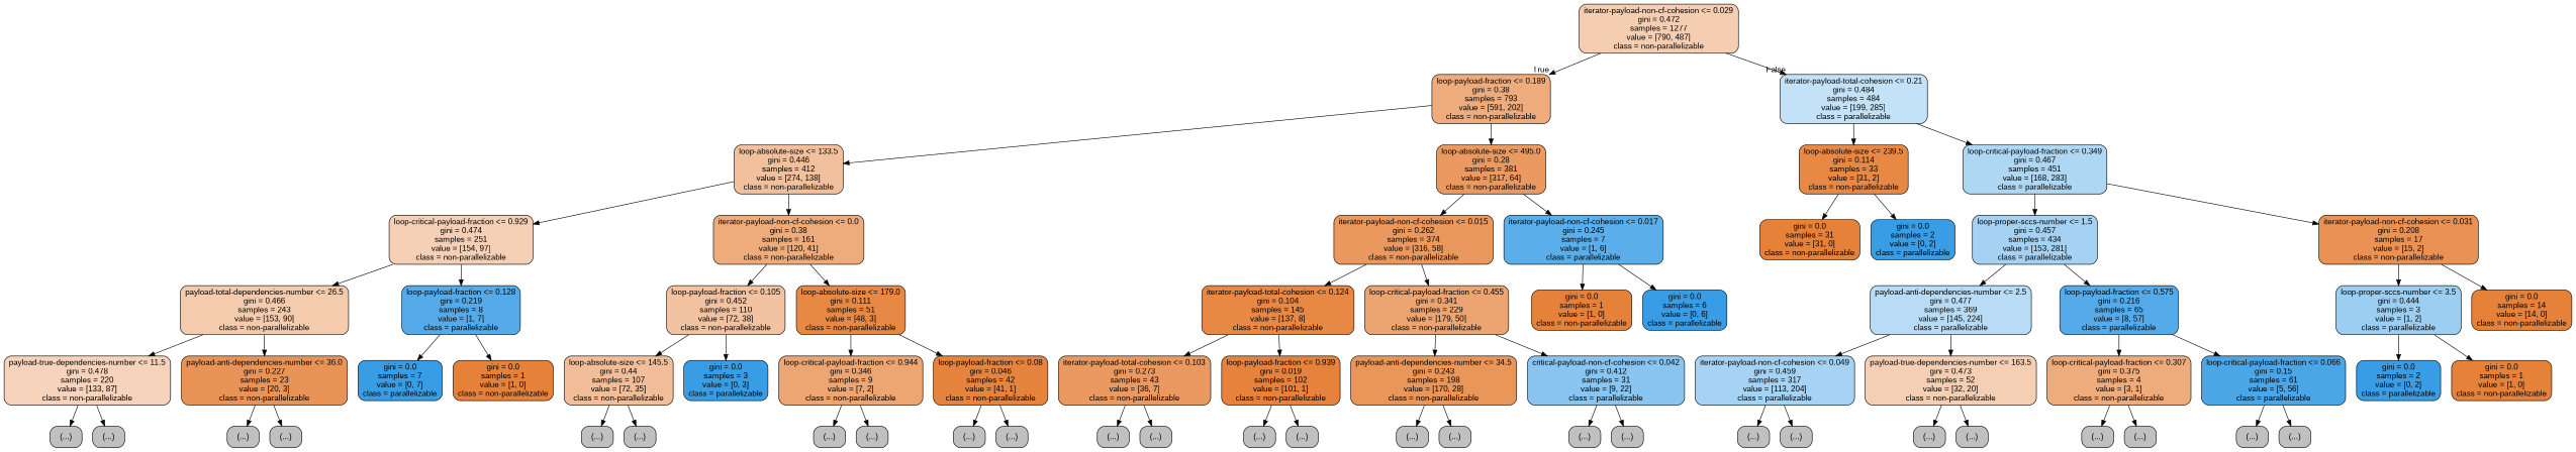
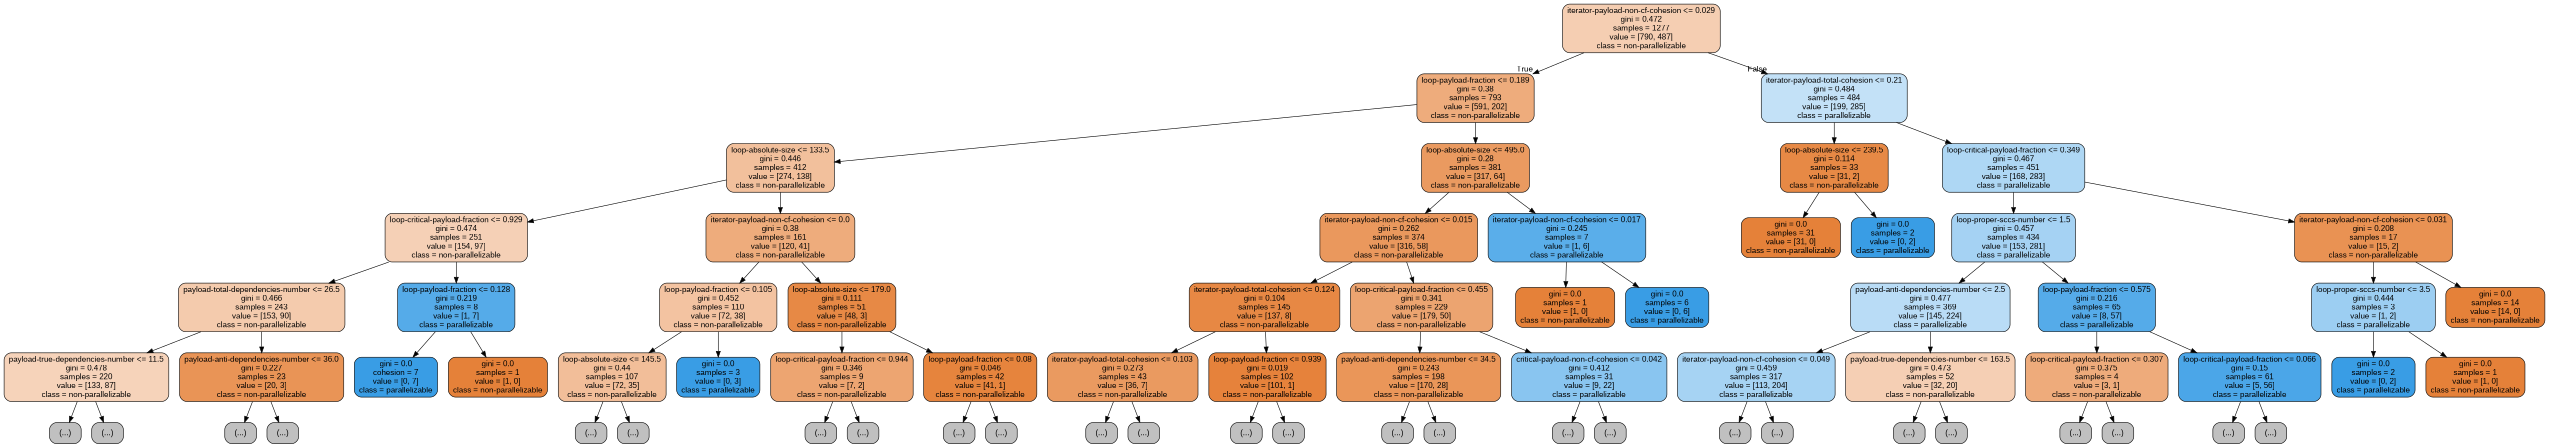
  digraph {
    fontname="Liberation Sans"
    node [color=black fillcolor="#C0C0C0" fontname="Liberation Sans" shape=box style="filled, rounded"]
    edge [fontname="Liberation Sans"]
    n1 [fillcolor="#e5813962" label="iterator-payload-non-cf-cohesion <= 0.029\ngini = 0.472\nsamples = 1277\nvalue = [790, 487]\nclass = non-parallelizable"]
    n2 [fillcolor="#e58139a8" label="loop-payload-fraction <= 0.189\ngini = 0.38\nsamples = 793\nvalue = [591, 202]\nclass = non-parallelizable"]
    n3 [fillcolor="#399de54d" label="iterator-payload-total-cohesion <= 0.21\ngini = 0.484\nsamples = 484\nvalue = [199, 285]\nclass = parallelizable"]
    n4 [fillcolor="#e581397f" label="loop-absolute-size <= 133.5\ngini = 0.446\nsamples = 412\nvalue = [274, 138]\nclass = non-parallelizable"]
    n5 [fillcolor="#e58139cc" label="loop-absolute-size <= 495.0\ngini = 0.28\nsamples = 381\nvalue = [317, 64]\nclass = non-parallelizable"]
    n6 [fillcolor="#e581395e" label="loop-critical-payload-fraction <= 0.929\ngini = 0.474\nsamples = 251\nvalue = [154, 97]\nclass = non-parallelizable"]
    n7 [fillcolor="#e58139a8" label="iterator-payload-non-cf-cohesion <= 0.0\ngini = 0.38\nsamples = 161\nvalue = [120, 41]\nclass = non-parallelizable"]
    n8 [fillcolor="#e5813969" label="payload-total-dependencies-number <= 26.5\ngini = 0.466\nsamples = 243\nvalue = [153, 90]\nclass = non-parallelizable"]
    n9 [fillcolor="#399de5db" label="loop-payload-fraction <= 0.128\ngini = 0.219\nsamples = 8\nvalue = [1, 7]\nclass = parallelizable"]
    n10 [fillcolor="#e5813958" label="payload-true-dependencies-number <= 11.5\ngini = 0.478\nsamples = 220\nvalue = [133, 87]\nclass = non-parallelizable"]
    n11 [fillcolor="#e58139d9" label="payload-anti-dependencies-number <= 36.0\ngini = 0.227\nsamples = 23\nvalue = [20, 3]\nclass = non-parallelizable"]
    n12 [label="(...)"]
    n13 [label="(...)"]
    n14 [label="(...)"]
    n15 [label="(...)"]
-   n16 [fillcolor="#399de5ff" label="gini = 0.0\nsamples = 7\nvalue = [0, 7]\nclass = parallelizable"]
+   n16 [fillcolor="#399de5ff" label="gini = 0.0\ncohesion = 7\nvalue = [0, 7]\nclass = parallelizable"]
    n17 [fillcolor="#e58139ff" label="gini = 0.0\nsamples = 1\nvalue = [1, 0]\nclass = non-parallelizable"]
    n18 [fillcolor="#e5813978" label="loop-payload-fraction <= 0.105\ngini = 0.452\nsamples = 110\nvalue = [72, 38]\nclass = non-parallelizable"]
    n19 [fillcolor="#e58139ef" label="loop-absolute-size <= 179.0\ngini = 0.111\nsamples = 51\nvalue = [48, 3]\nclass = non-parallelizable"]
    n20 [fillcolor="#e5813983" label="loop-absolute-size <= 145.5\ngini = 0.44\nsamples = 107\nvalue = [72, 35]\nclass = non-parallelizable"]
    n21 [fillcolor="#399de5ff" label="gini = 0.0\nsamples = 3\nvalue = [0, 3]\nclass = parallelizable"]
    n22 [label="(...)"]
    n23 [label="(...)"]
    n24 [fillcolor="#e58139b6" label="loop-critical-payload-fraction <= 0.944\ngini = 0.346\nsamples = 9\nvalue = [7, 2]\nclass = non-parallelizable"]
    n25 [fillcolor="#e58139f9" label="loop-payload-fraction <= 0.08\ngini = 0.046\nsamples = 42\nvalue = [41, 1]\nclass = non-parallelizable"]
    n26 [label="(...)"]
    n27 [label="(...)"]
    n28 [label="(...)"]
    n29 [label="(...)"]
    n30 [fillcolor="#e58139d0" label="iterator-payload-non-cf-cohesion <= 0.015\ngini = 0.262\nsamples = 374\nvalue = [316, 58]\nclass = non-parallelizable"]
    n31 [fillcolor="#399de5d4" label="iterator-payload-non-cf-cohesion <= 0.017\ngini = 0.245\nsamples = 7\nvalue = [1, 6]\nclass = parallelizable"]
    n32 [fillcolor="#e58139f0" label="iterator-payload-total-cohesion <= 0.124\ngini = 0.104\nsamples = 145\nvalue = [137, 8]\nclass = non-parallelizable"]
    n33 [fillcolor="#e58139b8" label="loop-critical-payload-fraction <= 0.455\ngini = 0.341\nsamples = 229\nvalue = [179, 50]\nclass = non-parallelizable"]
    n34 [fillcolor="#e58139cd" label="iterator-payload-total-cohesion <= 0.103\ngini = 0.273\nsamples = 43\nvalue = [36, 7]\nclass = non-parallelizable"]
    n35 [fillcolor="#e58139fc" label="loop-payload-fraction <= 0.939\ngini = 0.019\nsamples = 102\nvalue = [101, 1]\nclass = non-parallelizable"]
    n36 [label="(...)"]
    n37 [label="(...)"]
    n38 [label="(...)"]
    n39 [label="(...)"]
    n40 [fillcolor="#e58139d5" label="payload-anti-dependencies-number <= 34.5\ngini = 0.243\nsamples = 198\nvalue = [170, 28]\nclass = non-parallelizable"]
    n41 [fillcolor="#399de597" label="critical-payload-non-cf-cohesion <= 0.042\ngini = 0.412\nsamples = 31\nvalue = [9, 22]\nclass = parallelizable"]
    n42 [label="(...)"]
    n43 [label="(...)"]
    n44 [label="(...)"]
    n45 [label="(...)"]
    n46 [fillcolor="#e58139ff" label="gini = 0.0\nsamples = 1\nvalue = [1, 0]\nclass = non-parallelizable"]
    n47 [fillcolor="#399de5ff" label="gini = 0.0\nsamples = 6\nvalue = [0, 6]\nclass = parallelizable"]
    n48 [fillcolor="#e58139ef" label="loop-absolute-size <= 239.5\ngini = 0.114\nsamples = 33\nvalue = [31, 2]\nclass = non-parallelizable"]
    n49 [fillcolor="#399de568" label="loop-critical-payload-fraction <= 0.349\ngini = 0.467\nsamples = 451\nvalue = [168, 283]\nclass = parallelizable"]
    n50 [fillcolor="#e58139ff" label="gini = 0.0\nsamples = 31\nvalue = [31, 0]\nclass = non-parallelizable"]
    n51 [fillcolor="#399de5ff" label="gini = 0.0\nsamples = 2\nvalue = [0, 2]\nclass = parallelizable"]
    n52 [fillcolor="#399de574" label="loop-proper-sccs-number <= 1.5\ngini = 0.457\nsamples = 434\nvalue = [153, 281]\nclass = parallelizable"]
    n53 [fillcolor="#e58139dd" label="iterator-payload-non-cf-cohesion <= 0.031\ngini = 0.208\nsamples = 17\nvalue = [15, 2]\nclass = non-parallelizable"]
    n54 [fillcolor="#399de55a" label="payload-anti-dependencies-number <= 2.5\ngini = 0.477\nsamples = 369\nvalue = [145, 224]\nclass = parallelizable"]
    n55 [fillcolor="#399de5db" label="loop-payload-fraction <= 0.575\ngini = 0.216\nsamples = 65\nvalue = [8, 57]\nclass = parallelizable"]
    n56 [fillcolor="#399de572" label="iterator-payload-non-cf-cohesion <= 0.049\ngini = 0.459\nsamples = 317\nvalue = [113, 204]\nclass = parallelizable"]
    n57 [fillcolor="#e5813960" label="payload-true-dependencies-number <= 163.5\ngini = 0.473\nsamples = 52\nvalue = [32, 20]\nclass = non-parallelizable"]
    n58 [label="(...)"]
    n59 [label="(...)"]
    n60 [label="(...)"]
    n61 [label="(...)"]
    n62 [fillcolor="#e58139aa" label="loop-critical-payload-fraction <= 0.307\ngini = 0.375\nsamples = 4\nvalue = [3, 1]\nclass = non-parallelizable"]
    n63 [fillcolor="#399de5e8" label="loop-critical-payload-fraction <= 0.066\ngini = 0.15\nsamples = 61\nvalue = [5, 56]\nclass = parallelizable"]
    n64 [label="(...)"]
    n65 [label="(...)"]
    n66 [label="(...)"]
    n67 [label="(...)"]
    n68 [fillcolor="#399de57f" label="loop-proper-sccs-number <= 3.5\ngini = 0.444\nsamples = 3\nvalue = [1, 2]\nclass = parallelizable"]
    n69 [fillcolor="#e58139ff" label="gini = 0.0\nsamples = 14\nvalue = [14, 0]\nclass = non-parallelizable"]
    n70 [fillcolor="#399de5ff" label="gini = 0.0\nsamples = 2\nvalue = [0, 2]\nclass = parallelizable"]
    n71 [fillcolor="#e58139ff" label="gini = 0.0\nsamples = 1\nvalue = [1, 0]\nclass = non-parallelizable"]
    n1 -> n2 [headlabel=True labelangle=45 labeldistance=2.5]
    n1 -> n3 [headlabel=False labelangle=-45 labeldistance=2.5]
    n2 -> n4
    n2 -> n5
    n3 -> n48
    n3 -> n49
    n4 -> n6
    n4 -> n7
    n5 -> n30
    n5 -> n31
    n6 -> n8
    n6 -> n9
    n7 -> n18
    n7 -> n19
    n8 -> n10
    n8 -> n11
    n9 -> n16
    n9 -> n17
    n10 -> n12
    n10 -> n13
    n11 -> n14
    n11 -> n15
    n18 -> n20
    n18 -> n21
    n19 -> n24
    n19 -> n25
    n20 -> n22
    n20 -> n23
    n24 -> n26
    n24 -> n27
    n25 -> n28
    n25 -> n29
    n30 -> n32
    n30 -> n33
    n31 -> n46
    n31 -> n47
    n32 -> n34
    n32 -> n35
    n33 -> n40
    n33 -> n41
    n34 -> n36
    n34 -> n37
    n35 -> n38
    n35 -> n39
    n40 -> n42
    n40 -> n43
    n41 -> n44
    n41 -> n45
    n48 -> n50
    n48 -> n51
    n49 -> n52
    n49 -> n53
    n52 -> n54
    n52 -> n55
    n53 -> n68
    n53 -> n69
    n54 -> n56
    n54 -> n57
    n55 -> n62
    n55 -> n63
    n56 -> n58
    n56 -> n59
    n57 -> n60
    n57 -> n61
    n62 -> n64
    n62 -> n65
    n63 -> n66
    n63 -> n67
    n68 -> n70
    n68 -> n71
  }
